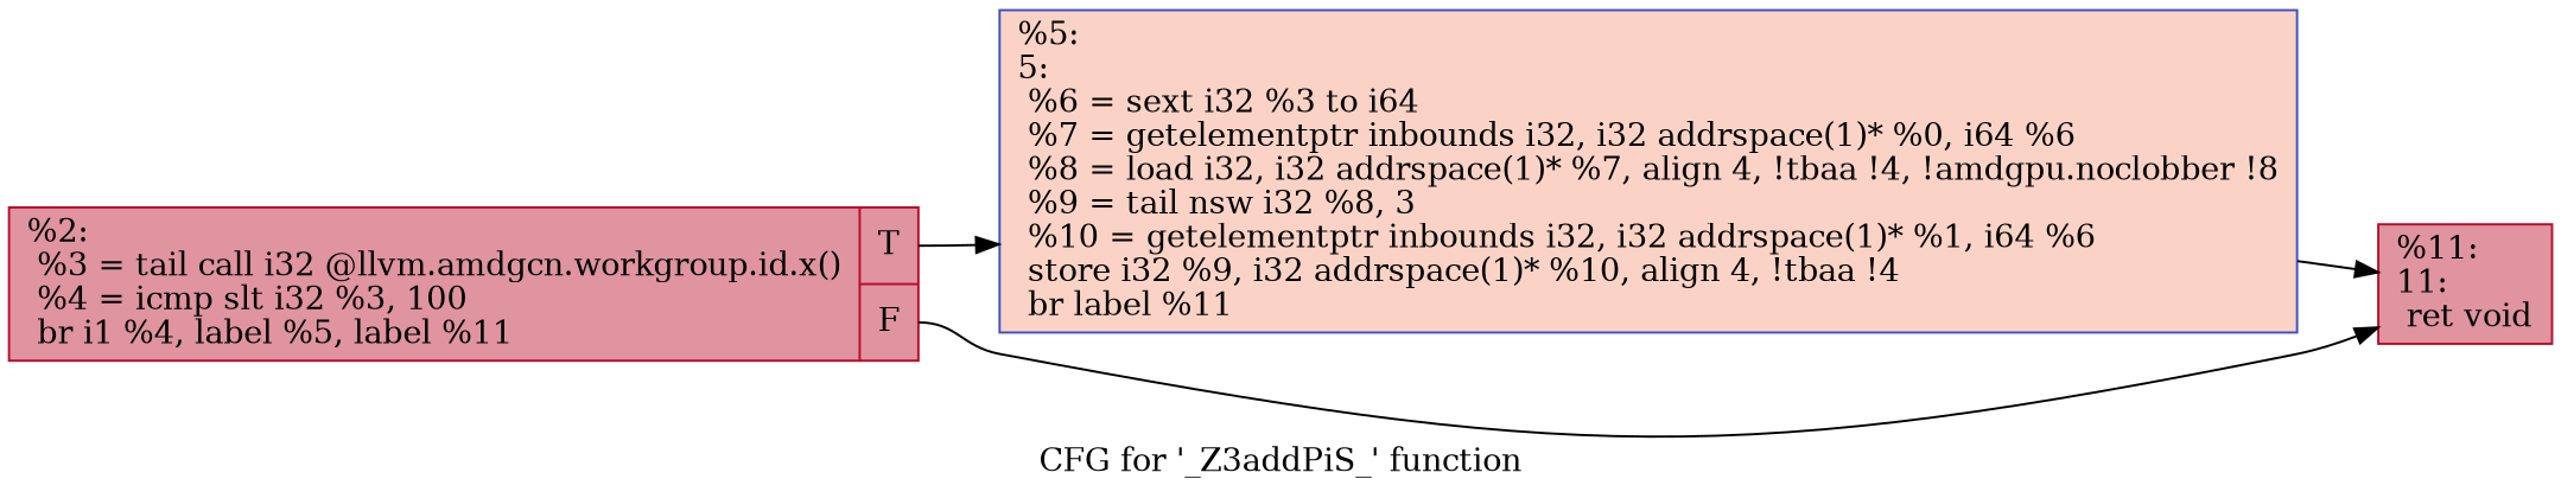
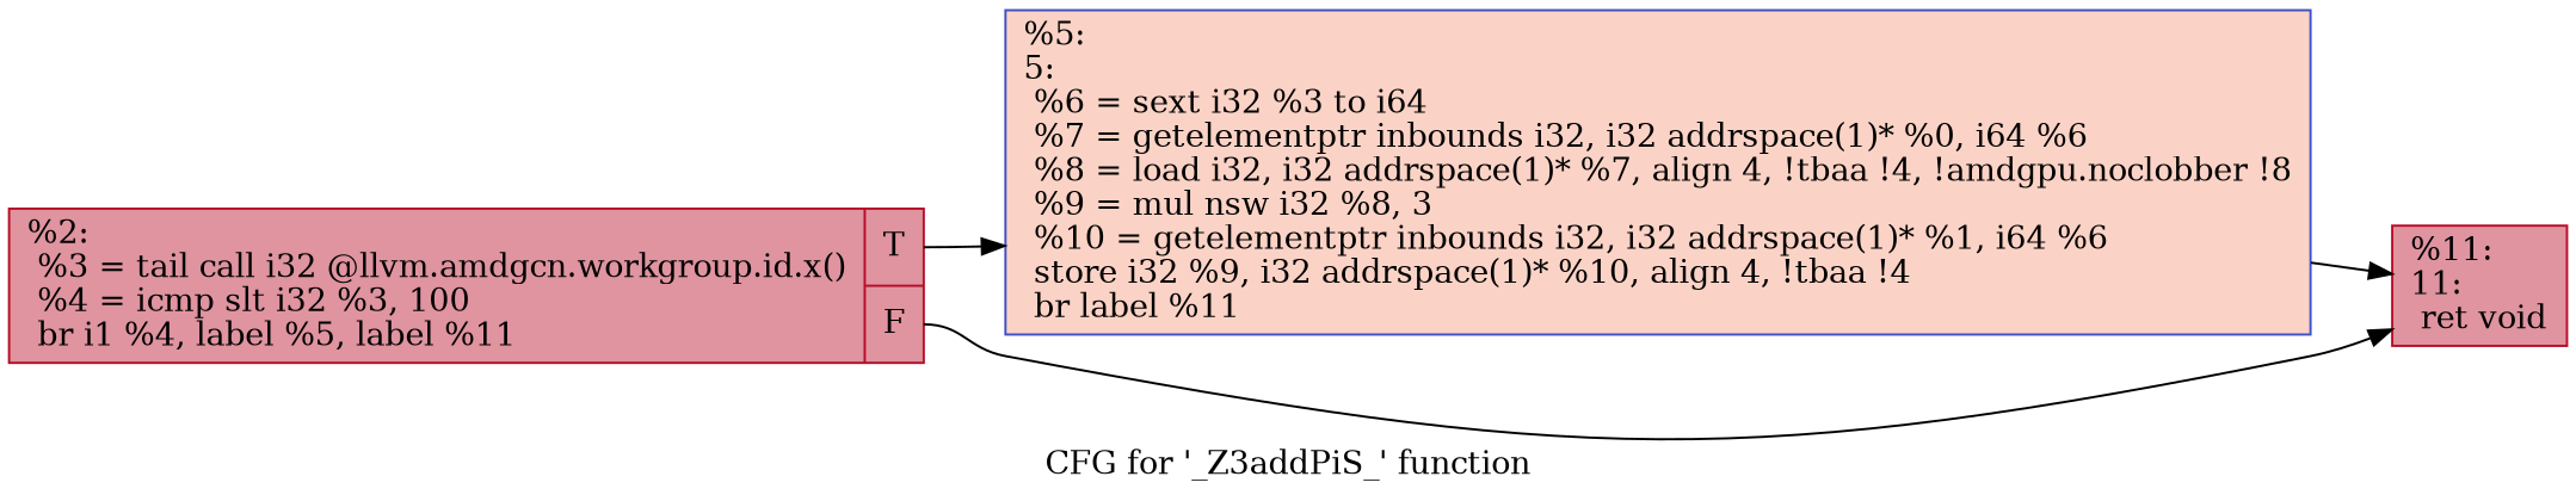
  digraph {
    label="CFG for '_Z3addPiS_' function"
    rankdir=LR
    node [color="#b70d28ff" fillcolor="#b70d2870" shape=record style=filled]
    n1 [label="{%2:\l  %3 = tail call i32 @llvm.amdgcn.workgroup.id.x()\l  %4 = icmp slt i32 %3, 100\l  br i1 %4, label %5, label %11\l|{<s0>T|<s1>F}}"]
-   n2 [color="#3d50c3ff" fillcolor="#f59c7d70" label="{%5:\l5:                                                \l  %6 = sext i32 %3 to i64\l  %7 = getelementptr inbounds i32, i32 addrspace(1)* %0, i64 %6\l  %8 = load i32, i32 addrspace(1)* %7, align 4, !tbaa !4, !amdgpu.noclobber !8\l  %9 = tail nsw i32 %8, 3\l  %10 = getelementptr inbounds i32, i32 addrspace(1)* %1, i64 %6\l  store i32 %9, i32 addrspace(1)* %10, align 4, !tbaa !4\l  br label %11\l}"]
+   n2 [color="#3d50c3ff" fillcolor="#f59c7d70" label="{%5:\l5:                                                \l  %6 = sext i32 %3 to i64\l  %7 = getelementptr inbounds i32, i32 addrspace(1)* %0, i64 %6\l  %8 = load i32, i32 addrspace(1)* %7, align 4, !tbaa !4, !amdgpu.noclobber !8\l  %9 = mul nsw i32 %8, 3\l  %10 = getelementptr inbounds i32, i32 addrspace(1)* %1, i64 %6\l  store i32 %9, i32 addrspace(1)* %10, align 4, !tbaa !4\l  br label %11\l}"]
    n3 [label="{%11:\l11:                                               \l  ret void\l}"]
    n1 -> n2 [tailport=s0]
    n1 -> n3 [tailport=s1]
    n2 -> n3
  }
